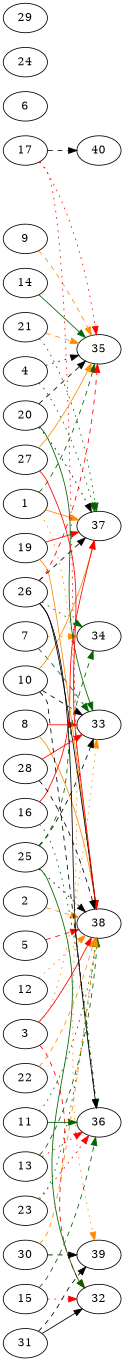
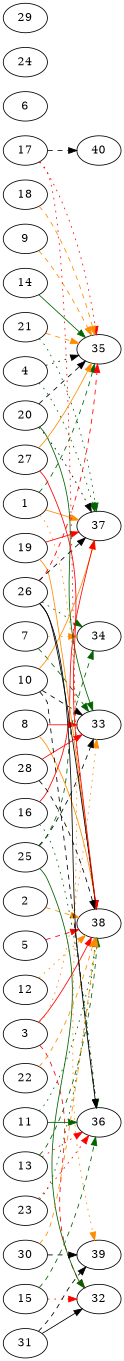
  digraph {
    rankdir=LR
    node [alpha=0.12]
    edge [color=darkgreen style=dashed]
    1 [expect_size=18817024]
    35 [expect_size=49528832]
    37 [alpha=0.20 expect_size=43480064]
    39 [alpha=0.08 expect_size=21722112]
    2 [alpha=0.05 expect_size=35635200]
    38 [alpha=0.09 expect_size=30755840]
    3 [alpha=0.06 expect_size=20346880]
    32 [alpha=0.06 expect_size=25718784]
    33 [alpha=0.05 expect_size=16814080]
    4 [expect_size=40059904]
    5 [alpha=0.09 expect_size=10708992]
    6 [alpha=0.15 expect_size=10067968]
    7 [alpha=0.03 expect_size=14397440]
    34 [alpha=0.16 expect_size=28873728]
    8 [alpha=0.18 expect_size=28078080]
    9 [alpha=0.17 expect_size=14896128]
    10 [expect_size=41283584]
    36 [alpha=0.02 expect_size=37060608]
    11 [alpha=0.00 expect_size=28650496]
    12 [alpha=0.15 expect_size=8634368]
    13 [alpha=0.19 expect_size=21041152]
    14 [alpha=0.08 expect_size=34327552]
    15 [alpha=0.09 expect_size=16073728]
    16 [alpha=0.10 expect_size=37901312]
    17 [alpha=0.08 expect_size=24935424]
    40 [alpha=0.14 expect_size=26034176]
+   18 [alpha=0.02 expect_size=32038912]
    19 [alpha=0.00 expect_size=27636736]
    20 [alpha=0.04 expect_size=20523008]
    21 [alpha=0.14 expect_size=49929216]
    22 [alpha=0.16 expect_size=50183168]
    23 [alpha=0.05 expect_size=37797888]
    24 [alpha=0.09 expect_size=36048896]
    25 [alpha=0.15 expect_size=7805952]
    26 [alpha=0.03 expect_size=28860416]
    27 [alpha=0.15 expect_size=5452800]
    28 [alpha=0.16 expect_size=24309760]
    29 [alpha=0.02 expect_size=30025728]
    30 [alpha=0.03 expect_size=30715904]
    31 [alpha=0.14 expect_size=40483840]
    1 -> 35
    1 -> 37 [color=darkorange style=solid]
    1 -> 39 [color=darkorange style=dotted]
    2 -> 38 [color=darkorange]
    3 -> 38 [color=red style=solid]
    3 -> 32 [color=red]
    3 -> 33 [color=darkorange style=dotted]
    4 -> 35 [color=black style=dotted]
    4 -> 37 [style=dotted]
    5 -> 38 [color=red]
    7 -> 33
    7 -> 34 [color=darkorange style=dotted]
    8 -> 38 [color=darkorange style=solid]
    8 -> 33 [color=red style=solid]
    9 -> 35 [color=darkorange]
    10 -> 37 [color=darkorange style=solid]
    10 -> 33 [color=black]
    10 -> 36 [color=black]
    11 -> 38 [style=dotted]
    11 -> 36 [style=solid]
    12 -> 38 [color=darkorange style=dotted]
    13 -> 38
    13 -> 36 [color=red style=dotted]
    14 -> 35 [style=solid]
    15 -> 32 [color=red style=dotted]
    15 -> 36
    16 -> 37 [color=red style=solid]
    16 -> 36 [style=dotted]
    17 -> 35 [color=red style=dotted]
    17 -> 38 [color=red style=dotted]
    17 -> 40 [color=black]
+   18 -> 35 [color=darkorange]
    19 -> 37 [color=red style=solid]
    19 -> 38 [color=darkorange style=solid]
    20 -> 35 [color=black]
    20 -> 37 [color=black style=dotted]
    20 -> 33 [style=solid]
    21 -> 35 [color=darkorange]
    21 -> 37 [style=dotted]
    22 -> 38 [color=darkorange]
    23 -> 38 [style=dotted]
    23 -> 36 [color=red style=dotted]
-   25 -> 38 [color=black style=dotted]
    25 -> 32 [style=solid]
    25 -> 33 [color=black]
    25 -> 34
    26 -> 35 [color=red]
    26 -> 37 [color=black]
    26 -> 38 [color=black style=solid]
    26 -> 34 [style=dotted]
    26 -> 36 [color=black style=solid]
    27 -> 35 [color=darkorange style=solid]
    27 -> 38 [color=red style=solid]
    28 -> 38 [color=black]
    28 -> 33 [color=red style=solid]
    30 -> 39 [color=black]
    30 -> 38 [color=darkorange]
    31 -> 39 [color=black]
    31 -> 32 [color=black style=solid]
  }
